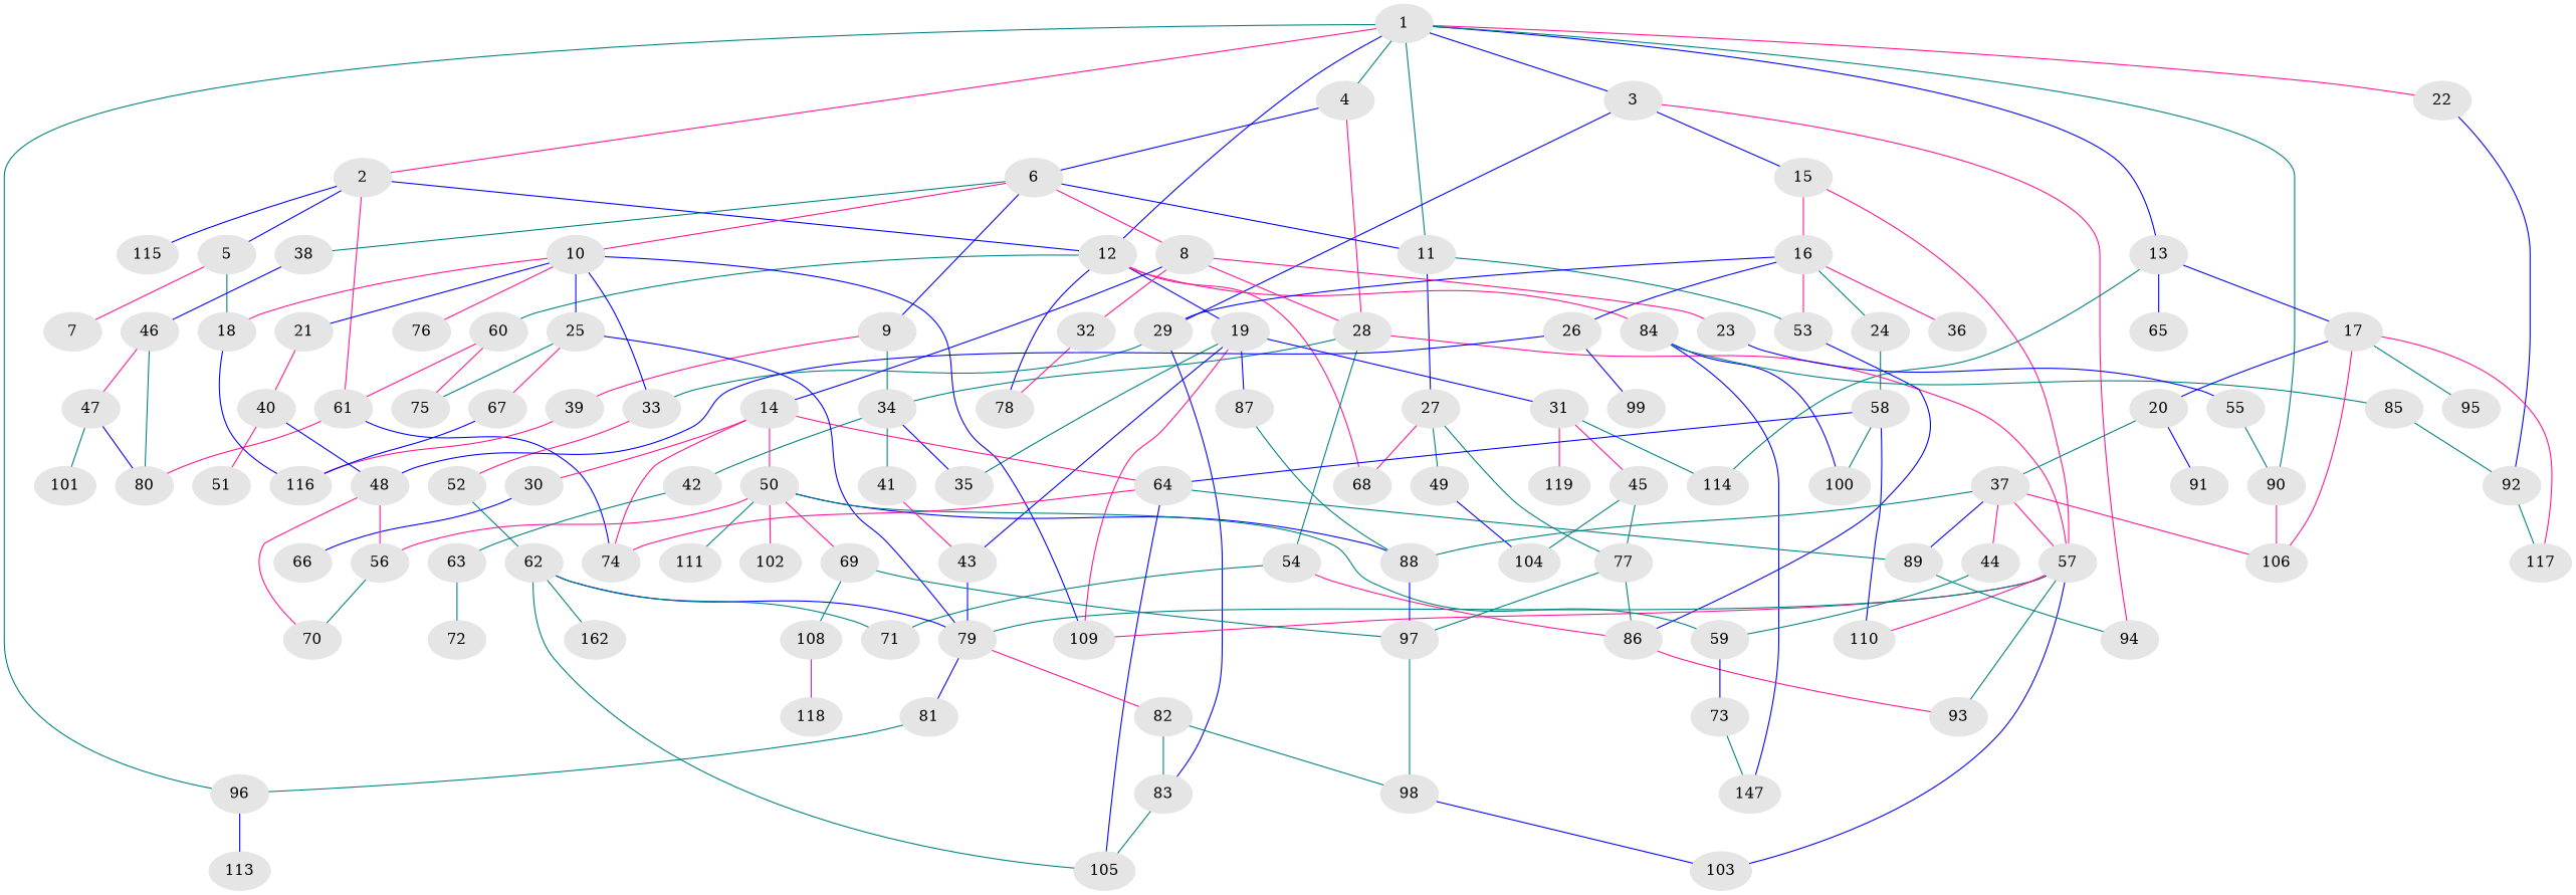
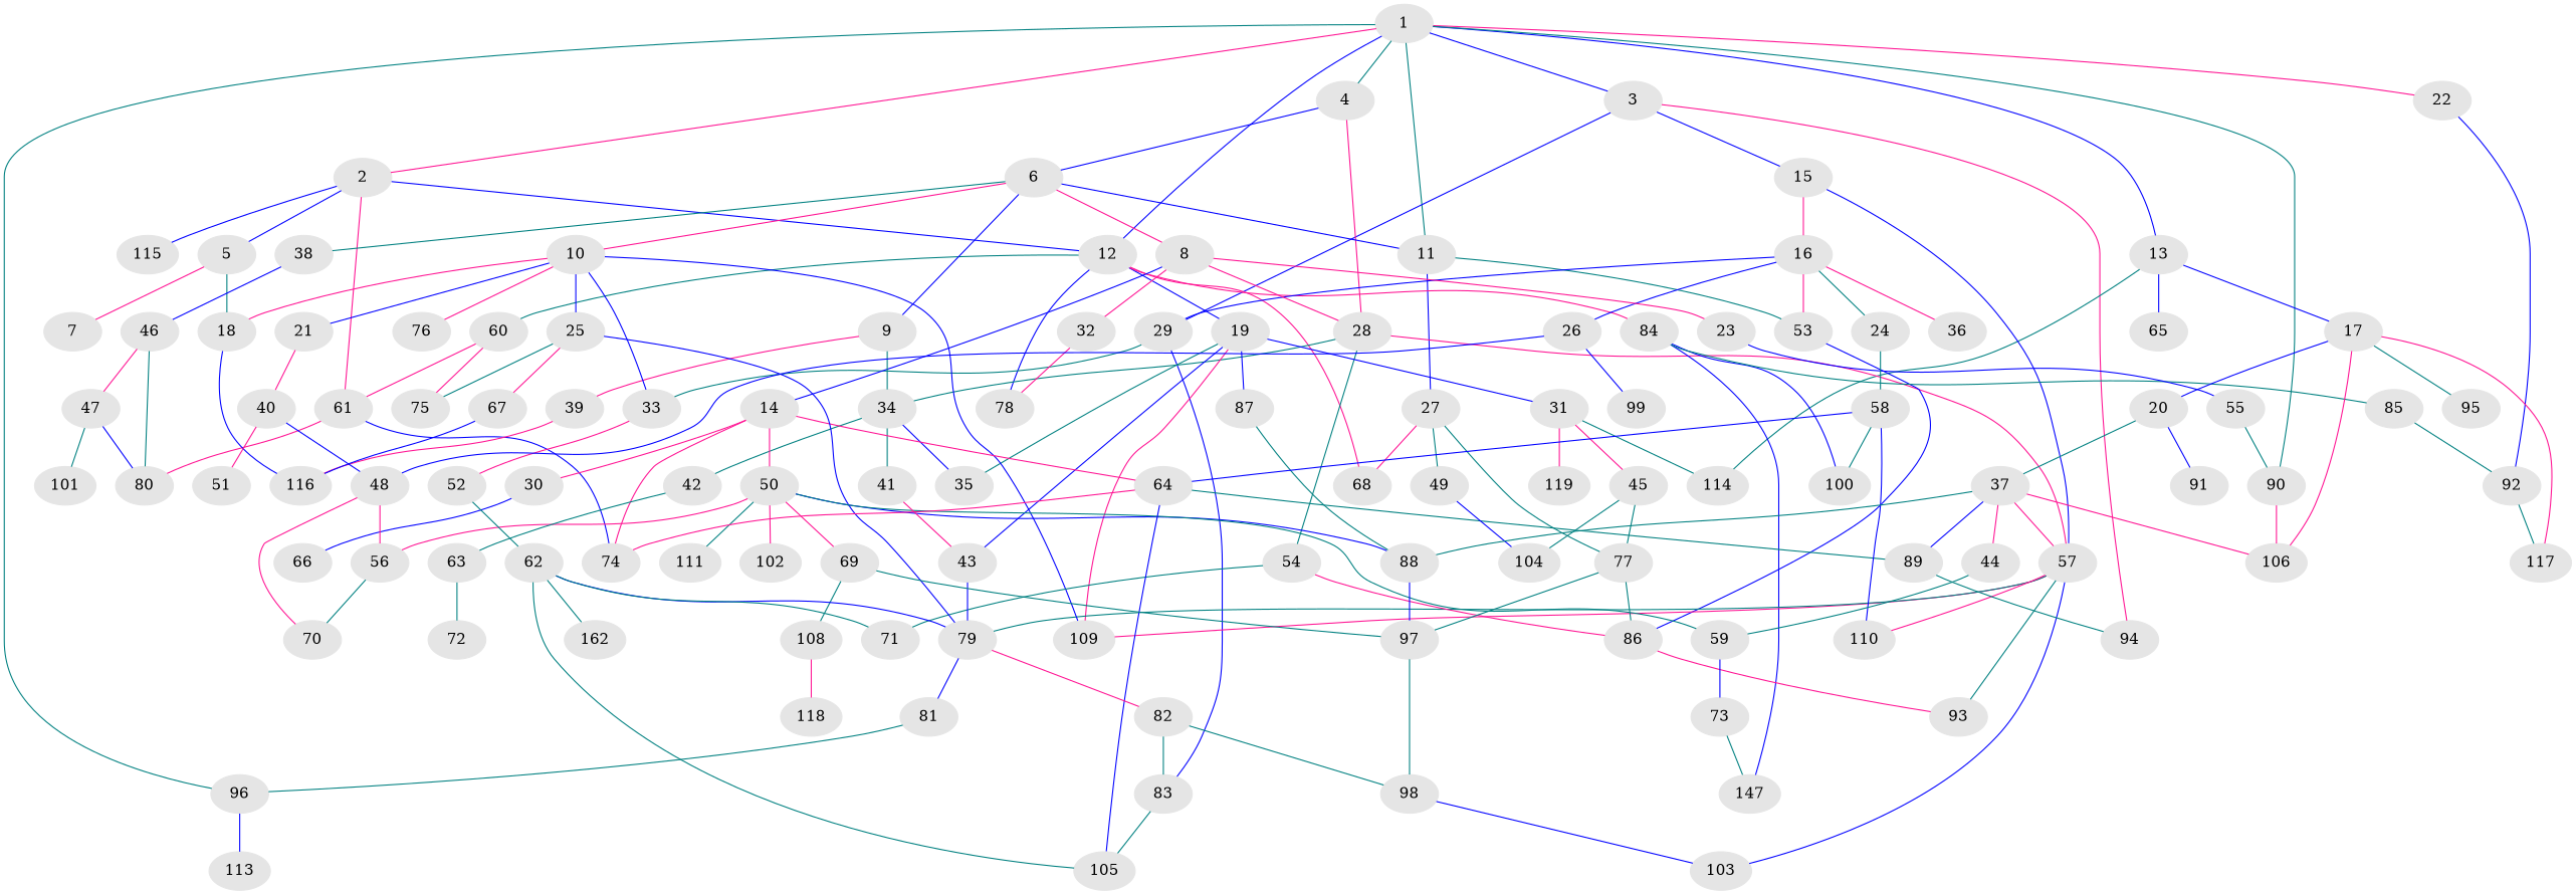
  graph {
    node [color=gray90 style=filled]
    edge [color=teal]
    1
    2
    3
    4
    11
    12
    13
    22
    90
    96
    5
    61
    115
    15
    29
    94
    6
    28
    27
    53
    19
    60
    68
    78
    84
    17
    65
    114
    92
    106
    113
    7
    18
    74
    80
    16
    57
    33
    83
    8
    9
    10
    38
    34
    54
    116
    14
    23
    32
    39
    21
    25
    76
    109
    46
    30
    50
    64
    55
    35
    41
    42
    40
    67
    75
    79
    52
    49
    77
    86
    31
    43
    87
    100
    n75 [label=147]
    85
    20
    95
    117
    66
    88
    59
    56
    69
    102
    111
    89
    105
    24
    26
    36
    93
    103
    110
    58
    48
    99
    37
    91
    45
    119
    44
    51
    81
    82
    70
    104
    97
    71
    62
    63
    47
    72
    73
    101
    108
    n117 [label=162]
    98
    118
    1 -- 2 [color=deeppink]
    1 -- 3 [color=blue]
    1 -- 4
    1 -- 11
    1 -- 12 [color=blue]
    1 -- 13 [color=blue]
    1 -- 22 [color=deeppink]
    1 -- 90
    1 -- 96
    2 -- 12 [color=blue]
    2 -- 5 [color=blue]
    2 -- 61 [color=deeppink]
    2 -- 115 [color=blue]
    3 -- 15 [color=blue]
    3 -- 29 [color=blue]
    3 -- 94 [color=deeppink]
    4 -- 6 [color=blue]
    4 -- 28 [color=deeppink]
    11 -- 27 [color=blue]
    11 -- 53
    12 -- 19 [color=blue]
    12 -- 60
    12 -- 68 [color=deeppink]
    12 -- 78 [color=blue]
    12 -- 84 [color=deeppink]
    13 -- 17 [color=blue]
    13 -- 65 [color=blue]
    13 -- 114
    22 -- 92 [color=blue]
    90 -- 106 [color=deeppink]
    96 -- 113 [color=blue]
    5 -- 7 [color=deeppink]
    5 -- 18
    61 -- 74 [color=blue]
    61 -- 80 [color=deeppink]
    15 -- 16 [color=deeppink]
-   15 -- 57 [color=deeppink]
+   15 -- 57 [color=blue]
    29 -- 33
    29 -- 83 [color=blue]
    6 -- 11 [color=blue]
    6 -- 8 [color=deeppink]
    6 -- 9 [color=blue]
    6 -- 10 [color=deeppink]
    6 -- 38
    28 -- 57 [color=deeppink]
    28 -- 34
    28 -- 54
    27 -- 68 [color=deeppink]
    27 -- 49
    27 -- 77
    53 -- 86 [color=blue]
    19 -- 109 [color=deeppink]
    19 -- 35
    19 -- 31 [color=blue]
    19 -- 43 [color=blue]
    19 -- 87 [color=blue]
    60 -- 61 [color=deeppink]
    60 -- 75 [color=deeppink]
    84 -- 100 [color=blue]
    84 -- n75 [color=blue]
    84 -- 85
    17 -- 106 [color=deeppink]
    17 -- 20 [color=blue]
    17 -- 95
    17 -- 117 [color=deeppink]
    92 -- 117
    18 -- 116 [color=blue]
    16 -- 29 [color=blue]
    16 -- 53 [color=deeppink]
    16 -- 24
    16 -- 26 [color=blue]
    16 -- 36 [color=deeppink]
    57 -- 109 [color=deeppink]
    57 -- 79
    57 -- 93
    57 -- 103 [color=blue]
    57 -- 110 [color=deeppink]
    33 -- 52 [color=deeppink]
    83 -- 105
    8 -- 28 [color=deeppink]
    8 -- 14 [color=blue]
    8 -- 23 [color=deeppink]
    8 -- 32 [color=deeppink]
    9 -- 34
    9 -- 39 [color=deeppink]
    10 -- 18 [color=deeppink]
    10 -- 33 [color=blue]
    10 -- 21 [color=blue]
    10 -- 25 [color=blue]
    10 -- 76 [color=deeppink]
    10 -- 109 [color=blue]
    38 -- 46 [color=blue]
    34 -- 35 [color=blue]
    34 -- 41
    34 -- 42
    54 -- 86 [color=deeppink]
    54 -- 71
    14 -- 74 [color=deeppink]
    14 -- 30 [color=deeppink]
    14 -- 50 [color=deeppink]
    14 -- 64 [color=deeppink]
    23 -- 55 [color=blue]
    32 -- 78 [color=deeppink]
    39 -- 116 [color=deeppink]
    21 -- 40 [color=deeppink]
    25 -- 67 [color=deeppink]
    25 -- 75
    25 -- 79 [color=blue]
    46 -- 80
    46 -- 47 [color=deeppink]
    30 -- 66 [color=blue]
    50 -- 88 [color=blue]
    50 -- 59
    50 -- 56 [color=deeppink]
    50 -- 69 [color=deeppink]
    50 -- 102 [color=deeppink]
    50 -- 111
    64 -- 74 [color=deeppink]
    64 -- 89
    64 -- 105 [color=blue]
    55 -- 90
    41 -- 43 [color=deeppink]
    42 -- 63
    40 -- 48 [color=blue]
    40 -- 51 [color=deeppink]
    67 -- 116 [color=blue]
    79 -- 81 [color=blue]
    79 -- 82 [color=deeppink]
    52 -- 62
    49 -- 104 [color=blue]
    77 -- 86
    77 -- 97
    86 -- 93 [color=deeppink]
    31 -- 114
    31 -- 45 [color=deeppink]
    31 -- 119 [color=deeppink]
    43 -- 79 [color=blue]
    87 -- 88
    85 -- 92
    20 -- 37
    20 -- 91 [color=blue]
    88 -- 97 [color=blue]
    59 -- 73 [color=blue]
    56 -- 70
    69 -- 97
    69 -- 108
    89 -- 94
    24 -- 58
    26 -- 48 [color=blue]
    26 -- 99 [color=blue]
    58 -- 64 [color=blue]
    58 -- 100
    58 -- 110 [color=blue]
    48 -- 56 [color=deeppink]
    48 -- 70 [color=deeppink]
    37 -- 106 [color=deeppink]
    37 -- 57 [color=deeppink]
    37 -- 88
    37 -- 89 [color=blue]
    37 -- 44 [color=deeppink]
    45 -- 77
    45 -- 104
    44 -- 59
    81 -- 96
    82 -- 83
    82 -- 98
    97 -- 98
    62 -- 79 [color=blue]
    62 -- 105
    62 -- 71
    62 -- n117
    63 -- 72
    47 -- 80 [color=blue]
    47 -- 101
    73 -- n75
    108 -- 118 [color=deeppink]
    98 -- 103 [color=blue]
  }
